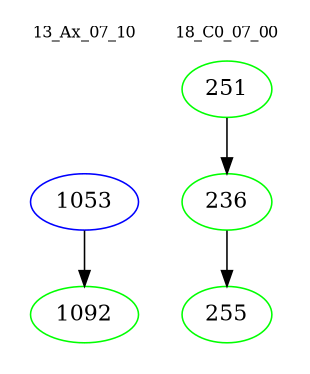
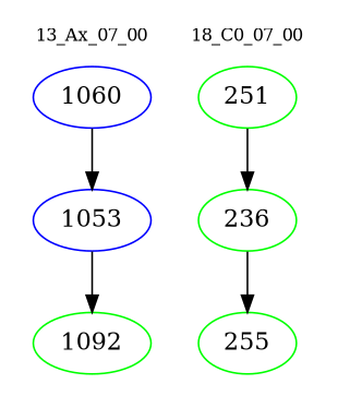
  digraph {
    node [color=green]
    edge [color=black]
+   n1 [color=blue label=1060]
    n2 [color=blue label=1053]
    n3 [label=1092]
    n4 [label=251]
    n5 [label=236]
    n6 [label=255]
    subgraph cluster_1 {
      color=white
      fontsize=10
-     label="13_Ax_07_10"
+     label="13_Ax_07_00"
+     n1
      n2
      n3
    }
    subgraph cluster_2 {
      color=white
      fontsize=10
      label="18_C0_07_00"
      n4
      n5
      n6
    }
+   n1 -> n2
    n2 -> n3
    n4 -> n5
    n5 -> n6
  }
